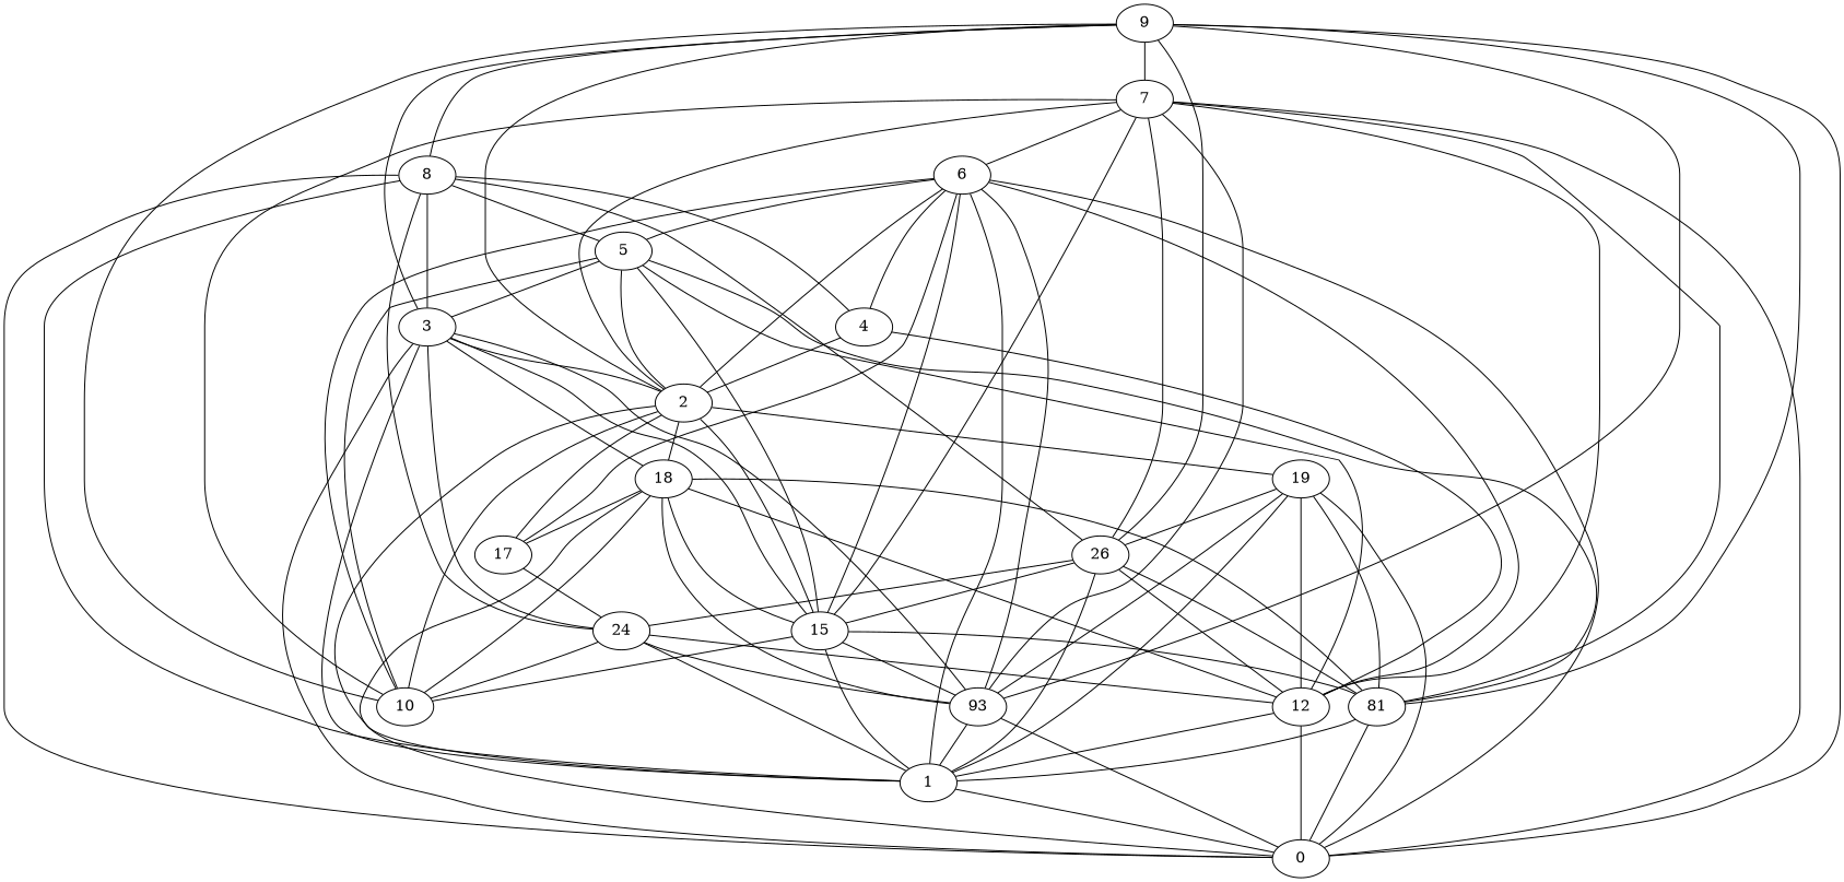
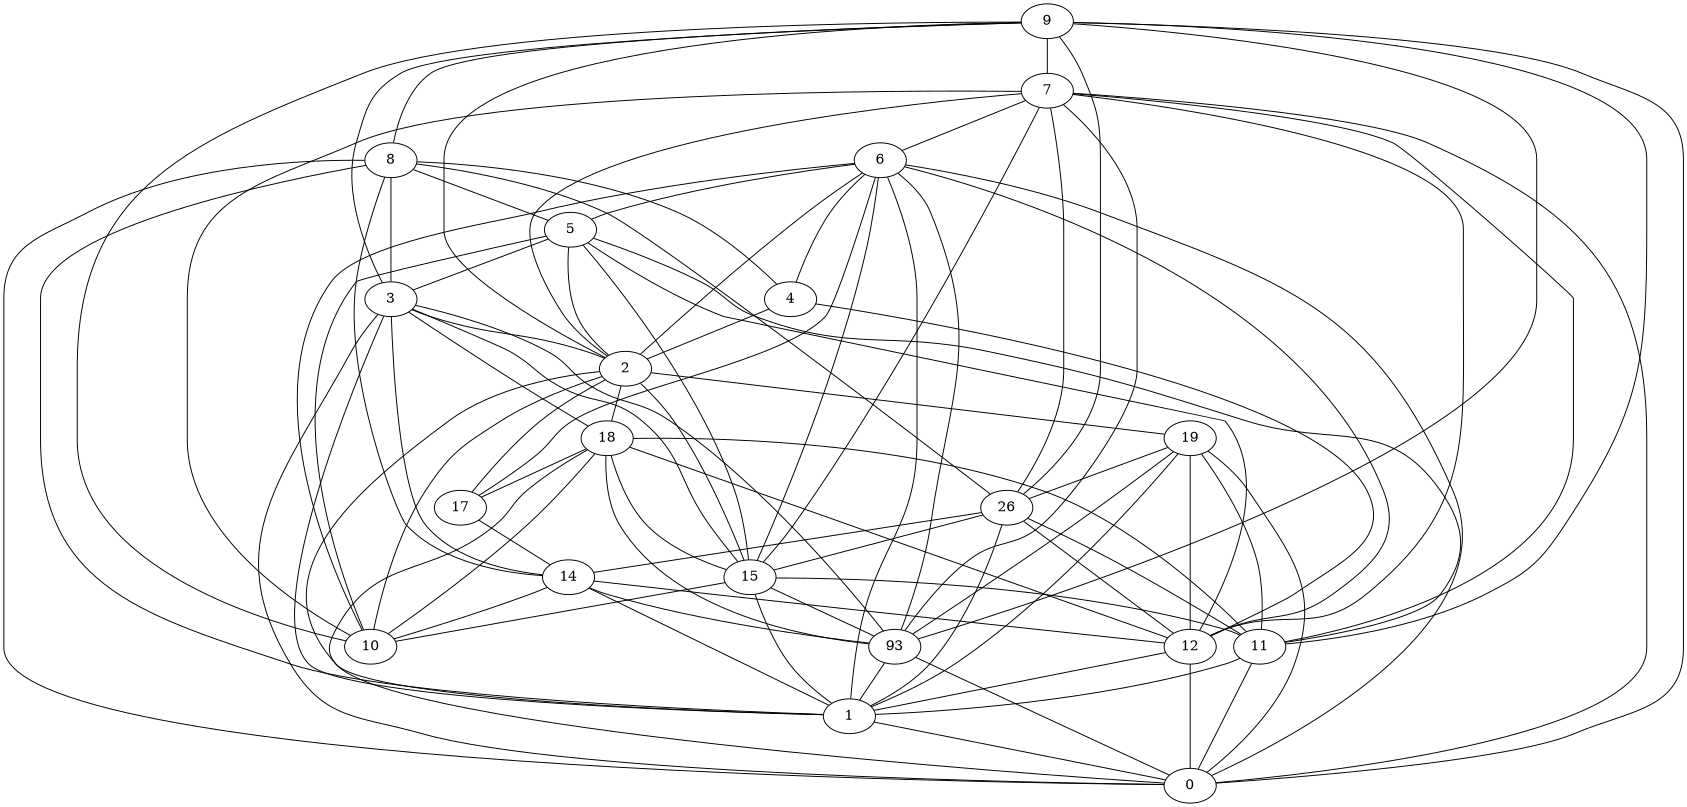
  digraph {
    edge [color=black dir=none]
    12
    1
    0
    5
    3
    2
-   11 [label=81]
+   11
    15
    10
    n10 [label=93]
    17
    18
    19
    8
    n15 [label=26]
-   14 [label=24]
+   14
    4
    9
    7
    6
    subgraph sub_1 {
      12
      1
      0
      5
      3
      2
      11
      15
      10
      n10
      17
      18
      19
      8
      n15
      14
      4
      9
      7
      6
    }
    12 -> 1
    12 -> 0
    1 -> 0
    5 -> 12
    5 -> 3
    5 -> 2
    5 -> 11
    5 -> 15
    5 -> 10
    3 -> 1
    3 -> 0
    3 -> 2
    3 -> 15
    3 -> n10
    3 -> 18
    3 -> 14
    2 -> 1
    2 -> 15
    2 -> 10
    2 -> 17
    2 -> 18
    2 -> 19
    11 -> 1
    11 -> 0
    15 -> 1
    15 -> 11
    15 -> 10
    15 -> n10
    n10 -> 1
    n10 -> 0
    17 -> 14
    18 -> 12
    18 -> 0
    18 -> 11
    18 -> 15
    18 -> 10
    18 -> n10
    18 -> 17
    19 -> 12
    19 -> 1
    19 -> 0
    19 -> 11
    19 -> n10
    19 -> n15
    8 -> 1
    8 -> 0
    8 -> 5
    8 -> 3
    8 -> n15
    8 -> 14
    8 -> 4
    n15 -> 12
    n15 -> 1
    n15 -> 11
    n15 -> 15
    n15 -> 14
    14 -> 12
    14 -> 1
    14 -> 10
    14 -> n10
    4 -> 12
    4 -> 2
    9 -> 0
    9 -> 3
    9 -> 2
    9 -> 11
    9 -> 10
    9 -> n10
    9 -> 8
    9 -> n15
    9 -> 7
    7 -> 12
    7 -> 0
    7 -> 2
    7 -> 11
    7 -> 15
    7 -> 10
    7 -> n10
    7 -> n15
    7 -> 6
    6 -> 12
    6 -> 1
    6 -> 0
    6 -> 5
    6 -> 2
    6 -> 15
    6 -> 10
    6 -> n10
    6 -> 17
    6 -> 4
  }
